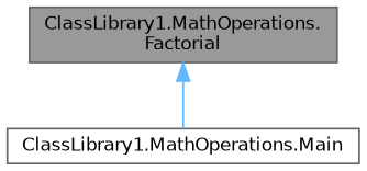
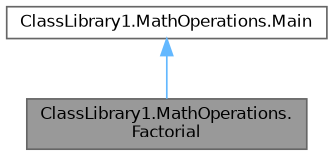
  digraph {
    rankdir=TB
    node [fontname=Helvetica fontsize=10 shape=box style=filled]
    n1 [color=gray40 fillcolor=grey60 fontcolor=black height=0.2 label="ClassLibrary1.MathOperations.\lFactorial" width=0.4]
    n2 [color=grey40 fillcolor=white height=0.2 label="ClassLibrary1.MathOperations.Main" width=0.4]
-   n1 -> n2 [color=steelblue1 dir=back fontname=Helvetica fontsize=10 labelfontname=Helvetica labelfontsize=10 style=solid]
+   n2 -> n1 [color=steelblue1 dir=back fontname=Helvetica fontsize=10 labelfontname=Helvetica labelfontsize=10 style=solid]
  }
